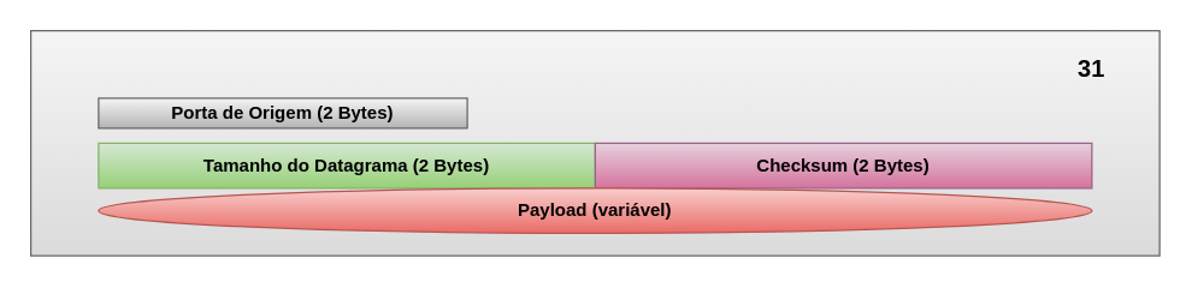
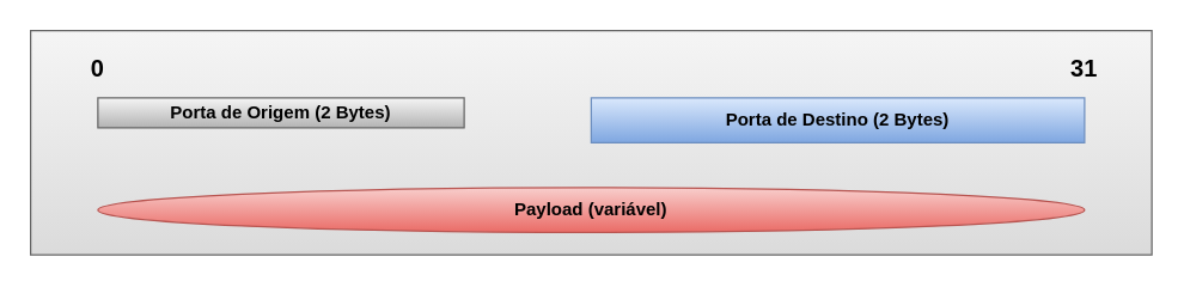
  <mxCell id="0" />
  <mxCell id="1" parent="0" />
  <mxCell id="2" value="" style="rounded=0;whiteSpace=wrap;html=1;fontSize=16;fillColor=#f5f5f5;strokeColor=#666666;gradientColor=#DBDBDB;" vertex="1" parent="1"><mxGeometry x="20" y="20" width="750" height="150" as="geometry" /></mxCell>
  <mxCell id="3" value="&lt;div&gt;Porta de Origem (2 Bytes)&lt;br&gt;&lt;/div&gt;" style="rounded=0;whiteSpace=wrap;html=1;fontStyle=1;gradientColor=#b3b3b3;fillColor=#f5f5f5;strokeColor=#666666;" vertex="1" parent="1"><mxGeometry x="65" y="65" width="245" height="20" as="geometry" /></mxCell>
- <mxCell id="5" value="Tamanho do Datagrama (2 Bytes)" style="rounded=0;whiteSpace=wrap;html=1;fontStyle=1;gradientColor=#97d077;fillColor=#d5e8d4;strokeColor=#82b366;" vertex="1" parent="1"><mxGeometry x="65" y="95" width="330" height="30" as="geometry" /></mxCell>
- <mxCell id="6" value="Checksum (2 Bytes)" style="rounded=0;whiteSpace=wrap;html=1;fontStyle=1;gradientColor=#d5739d;fillColor=#e6d0de;strokeColor=#996185;" vertex="1" parent="1"><mxGeometry x="395" y="95" width="330" height="30" as="geometry" /></mxCell>
+ <mxCell id="4" value="Porta de Destino (2 Bytes)" style="rounded=0;whiteSpace=wrap;html=1;fontStyle=1;gradientColor=#7ea6e0;fillColor=#dae8fc;strokeColor=#6c8ebf;" vertex="1" parent="1"><mxGeometry x="395" y="65" width="330" height="30" as="geometry" /></mxCell>
  <mxCell id="7" value="Payload (variável)" style="ellipse;whiteSpace=wrap;html=1;fontStyle=1;gradientColor=#ea6b66;fillColor=#f8cecc;strokeColor=#b85450;" vertex="1" parent="1"><mxGeometry x="65" y="125" width="660" height="30" as="geometry" /></mxCell>
+ <mxCell id="8" value="0" style="text;html=1;strokeColor=none;fillColor=none;align=center;verticalAlign=middle;whiteSpace=wrap;rounded=0;fontStyle=1;fontSize=16;" vertex="1" parent="1"><mxGeometry x="45" y="35" width="40" height="20" as="geometry" /></mxCell>
  <mxCell id="9" value="31" style="text;html=1;strokeColor=none;fillColor=none;align=center;verticalAlign=middle;whiteSpace=wrap;rounded=0;fontStyle=1;fontSize=16;" vertex="1" parent="1"><mxGeometry x="705" y="35" width="40" height="20" as="geometry" /></mxCell>
